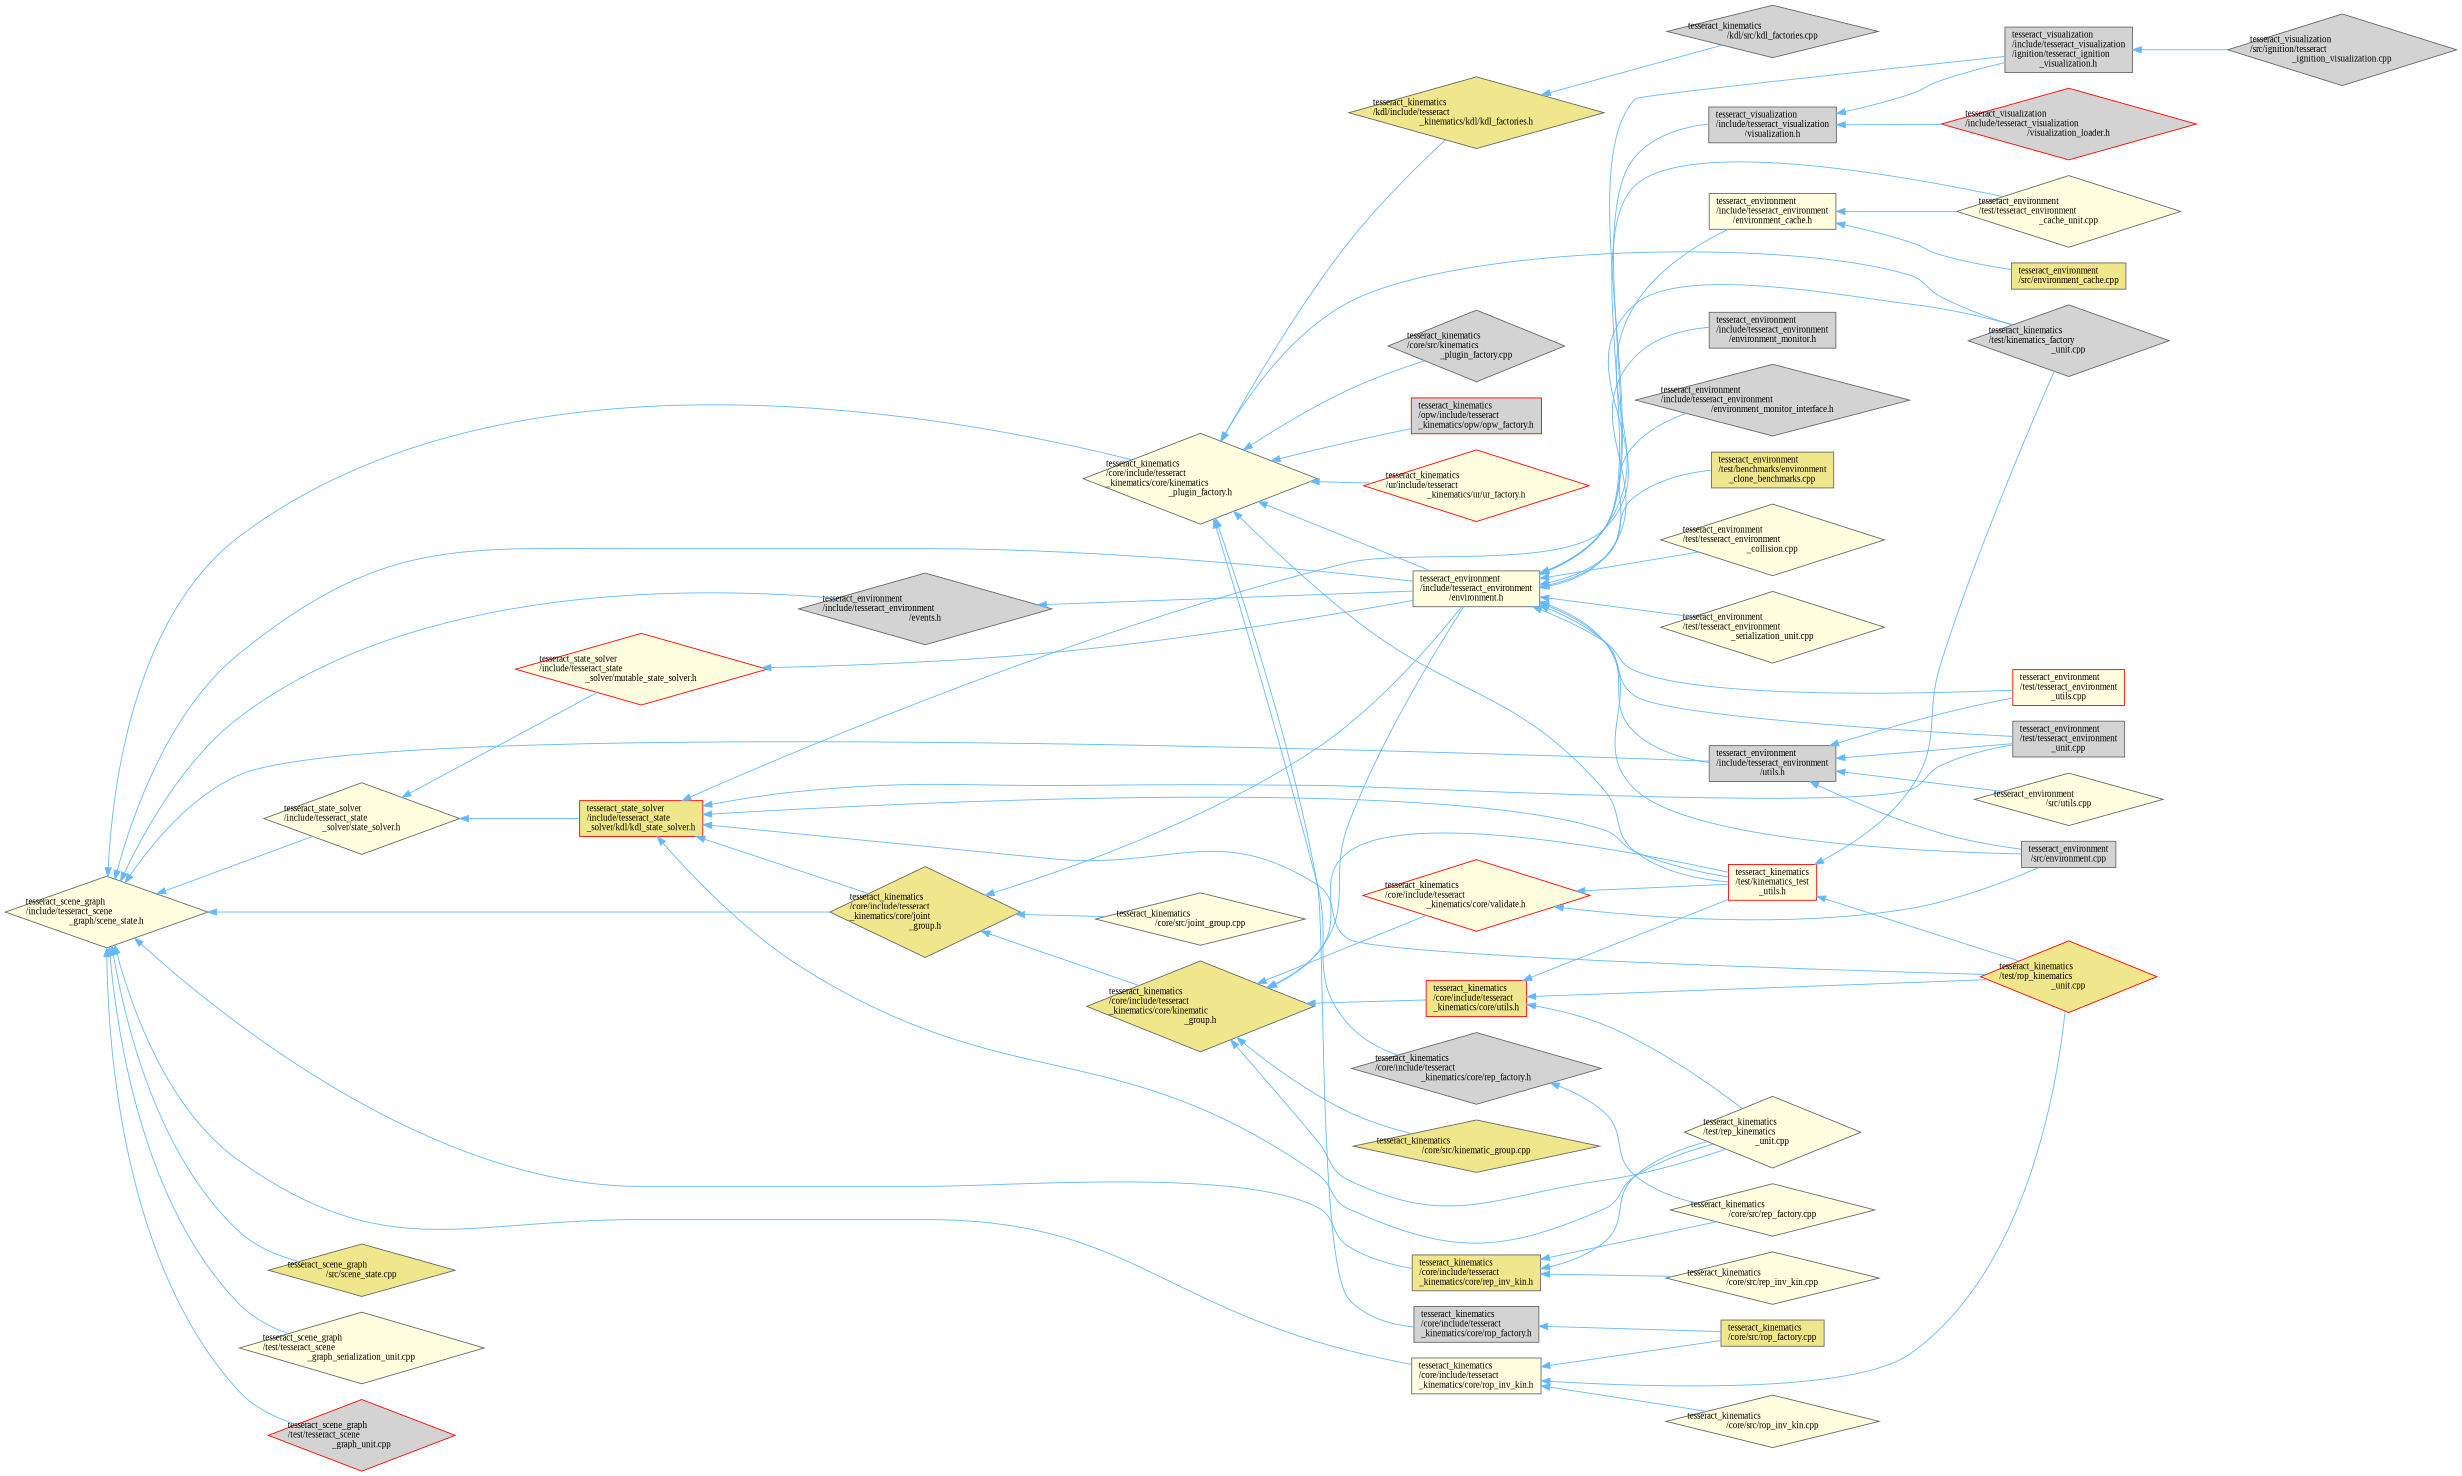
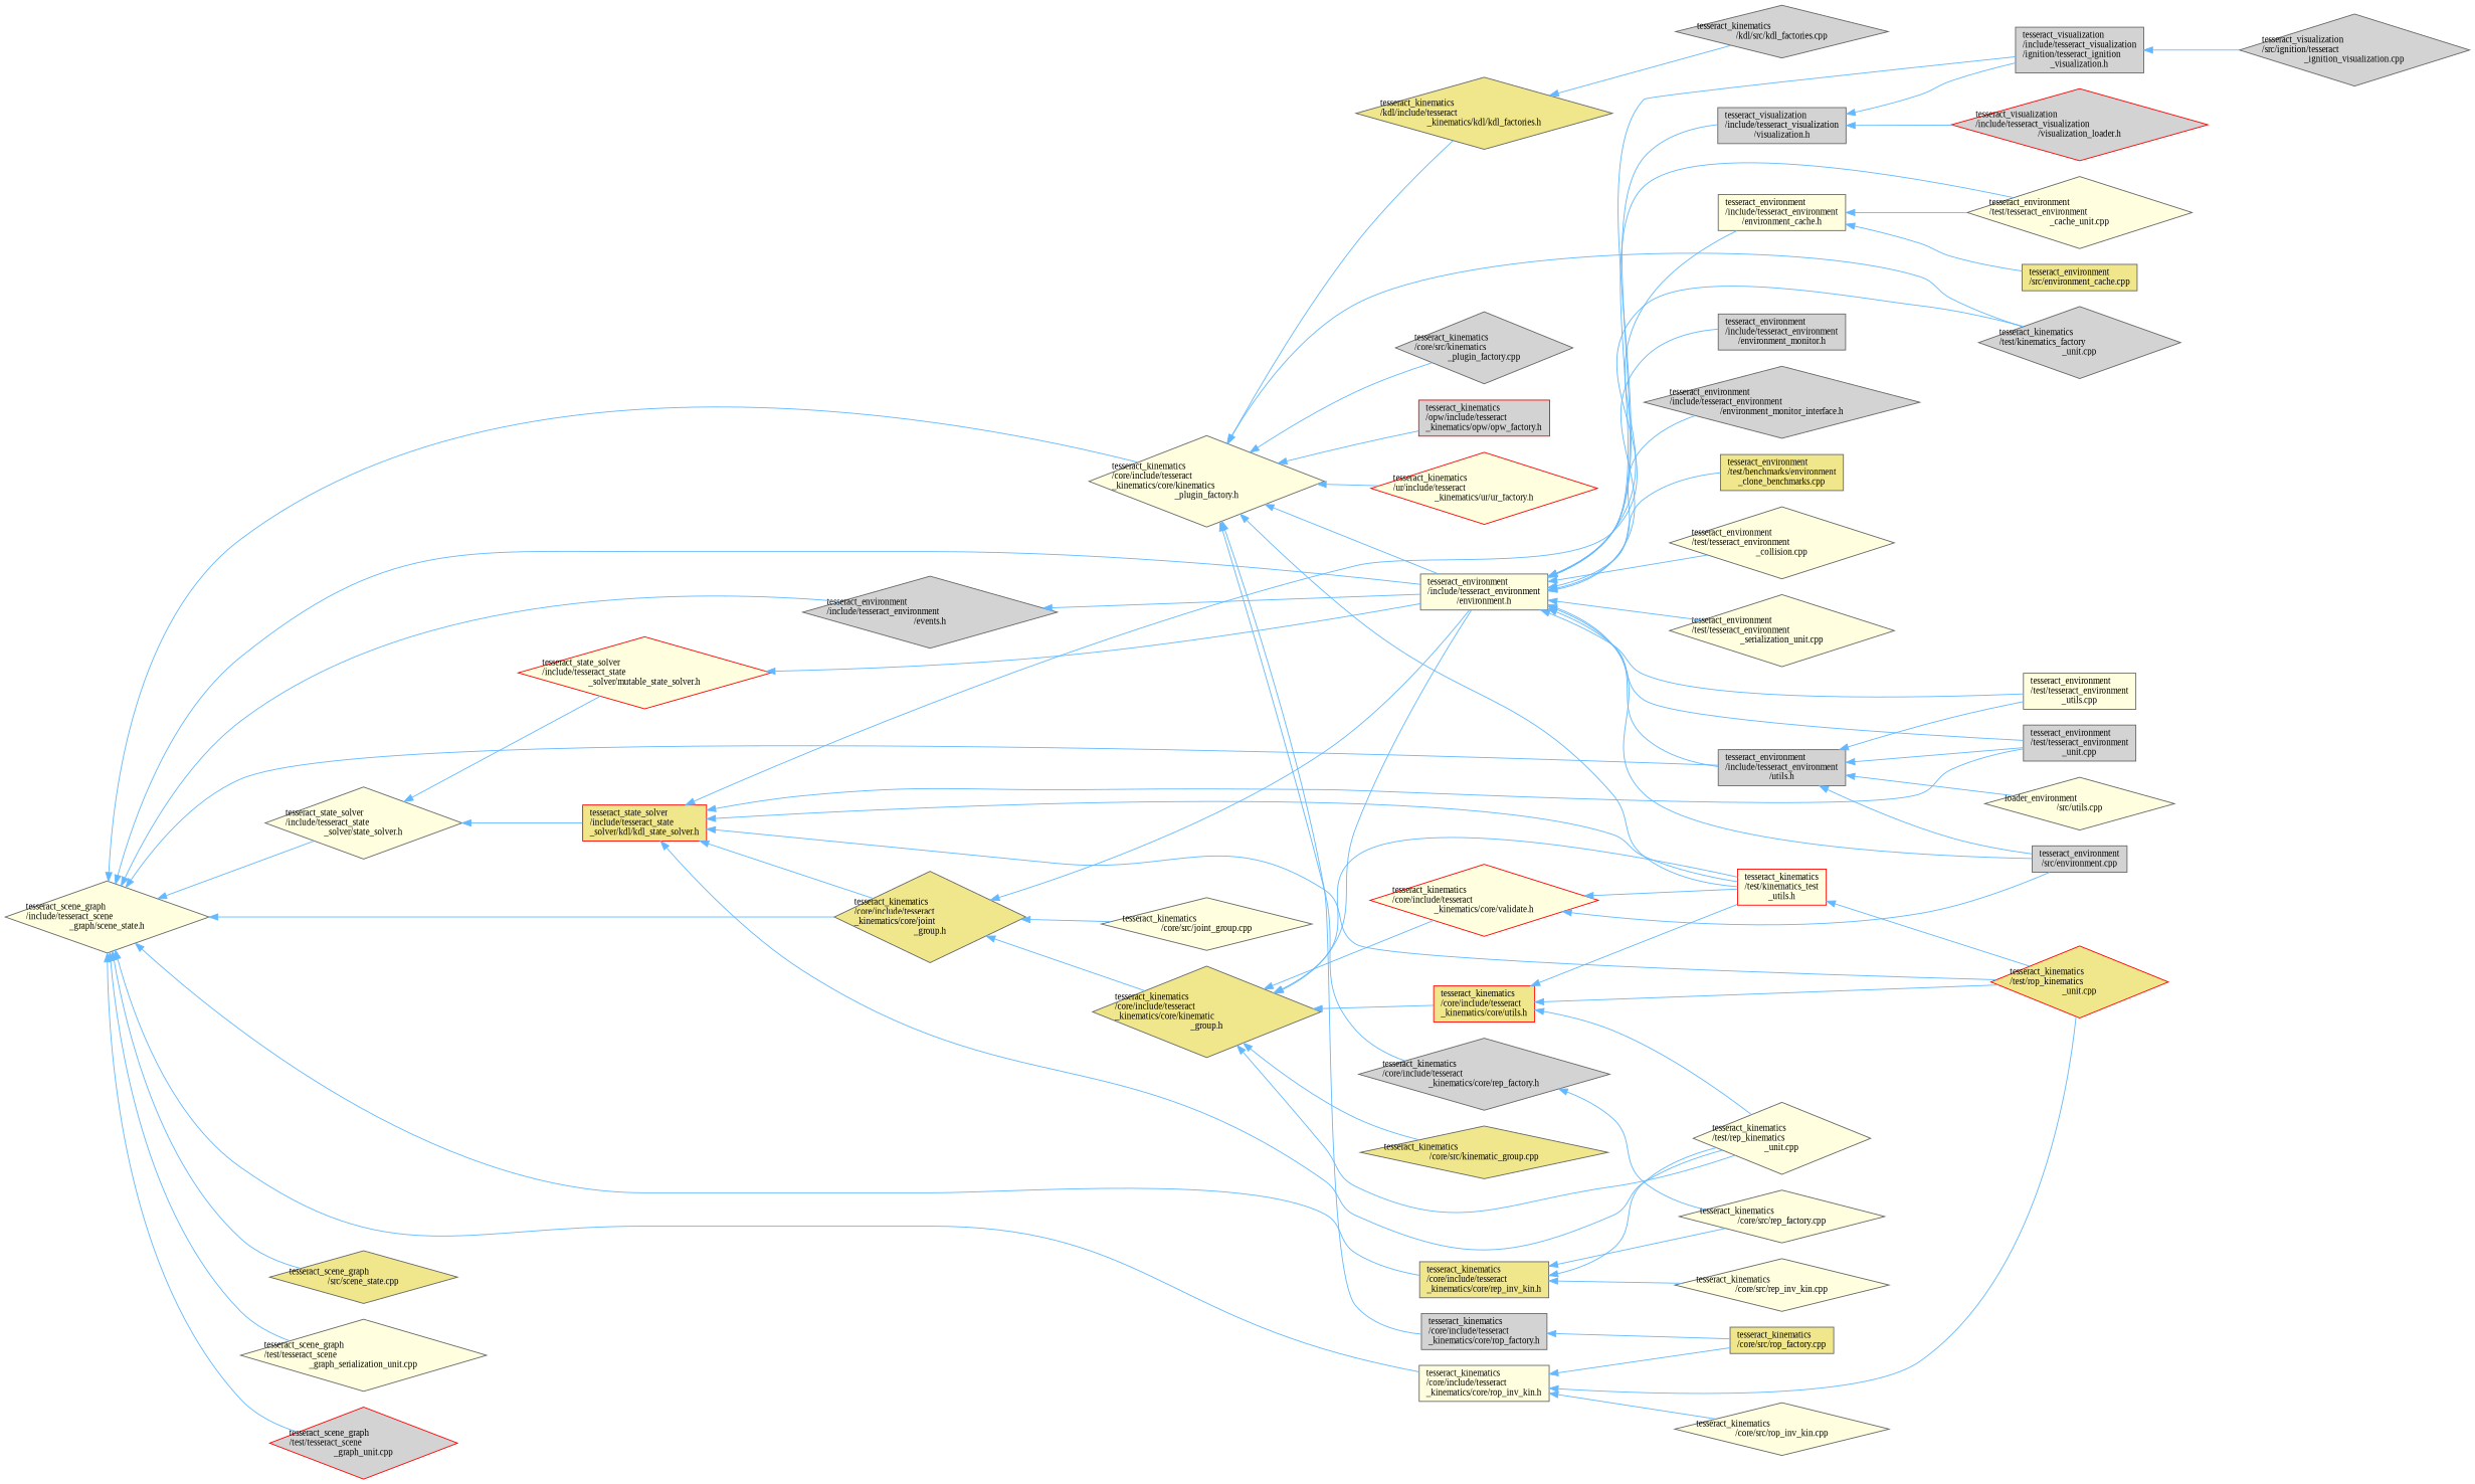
  digraph {
    fontname="Liberation Serif"
    rankdir=LR
    node [color=grey40 fillcolor=lightyellow fontname="Liberation Serif" fontsize=10 shape=diamond style=filled]
    edge [color=steelblue1 dir=back fontname="Liberation Serif" fontsize=10 labelfontname=Helvetica labelfontsize=10 style=solid]
    n1 [color=gray40 fontcolor=black height=0.2 label="tesseract_scene_graph\l/include/tesseract_scene\l_graph/scene_state.h" width=0.4]
    n2 [height=0.2 label="tesseract_environment\l/include/tesseract_environment\l/environment.h" shape=box width=0.4]
    n3 [fillcolor=lightgrey height=0.2 label="tesseract_environment\l/include/tesseract_environment\l/utils.h" shape=box width=0.4]
    n4 [fillcolor=lightgrey height=0.2 label="tesseract_environment\l/include/tesseract_environment\l/events.h" width=0.4]
    n5 [fillcolor=khaki height=0.2 label="tesseract_kinematics\l/core/include/tesseract\l_kinematics/core/joint\l_group.h" width=0.4]
    n6 [height=0.2 label="tesseract_kinematics\l/core/include/tesseract\l_kinematics/core/kinematics\l_plugin_factory.h" width=0.4]
    n7 [fillcolor=khaki height=0.2 label="tesseract_kinematics\l/core/include/tesseract\l_kinematics/core/rep_inv_kin.h" shape=box width=0.4]
    n8 [height=0.2 label="tesseract_kinematics\l/core/include/tesseract\l_kinematics/core/rop_inv_kin.h" shape=box width=0.4]
    n9 [fillcolor=khaki height=0.2 label="tesseract_scene_graph\l/src/scene_state.cpp" width=0.4]
    n10 [height=0.2 label="tesseract_scene_graph\l/test/tesseract_scene\l_graph_serialization_unit.cpp" width=0.4]
    n11 [color=red fillcolor=lightgrey height=0.2 label="tesseract_scene_graph\l/test/tesseract_scene\l_graph_unit.cpp" width=0.4]
    n12 [height=0.2 label="tesseract_state_solver\l/include/tesseract_state\l_solver/state_solver.h" width=0.4]
    n13 [height=0.2 label="tesseract_environment\l/include/tesseract_environment\l/environment_cache.h" shape=box width=0.4]
    n14 [height=0.2 label="tesseract_environment\l/test/tesseract_environment\l_cache_unit.cpp" width=0.4]
    n15 [fillcolor=lightgrey height=0.2 label="tesseract_environment\l/include/tesseract_environment\l/environment_monitor.h" shape=box width=0.4]
    n16 [fillcolor=lightgrey height=0.2 label="tesseract_environment\l/include/tesseract_environment\l/environment_monitor_interface.h" width=0.4]
    n17 [fillcolor=lightgrey height=0.2 label="tesseract_environment\l/src/environment.cpp" shape=box width=0.4]
    n18 [fillcolor=lightgrey height=0.2 label="tesseract_environment\l/test/tesseract_environment\l_unit.cpp" shape=box width=0.4]
-   n19 [color=red height=0.2 label="tesseract_environment\l/test/tesseract_environment\l_utils.cpp" shape=box width=0.4]
+   n19 [height=0.2 label="tesseract_environment\l/test/tesseract_environment\l_utils.cpp" shape=box width=0.4]
    n20 [fillcolor=khaki height=0.2 label="tesseract_environment\l/test/benchmarks/environment\l_clone_benchmarks.cpp" shape=box width=0.4]
    n21 [height=0.2 label="tesseract_environment\l/test/tesseract_environment\l_collision.cpp" width=0.4]
    n22 [height=0.2 label="tesseract_environment\l/test/tesseract_environment\l_serialization_unit.cpp" width=0.4]
    n23 [fillcolor=lightgrey height=0.2 label="tesseract_visualization\l/include/tesseract_visualization\l/ignition/tesseract_ignition\l_visualization.h" shape=box width=0.4]
    n24 [fillcolor=lightgrey height=0.2 label="tesseract_visualization\l/include/tesseract_visualization\l/visualization.h" shape=box width=0.4]
-   n25 [height=0.2 label="tesseract_environment\l/src/utils.cpp" width=0.4]
+   n25 [height=0.2 label="loader_environment\l/src/utils.cpp" width=0.4]
    n26 [fillcolor=khaki height=0.2 label="tesseract_kinematics\l/core/include/tesseract\l_kinematics/core/kinematic\l_group.h" width=0.4]
    n27 [height=0.2 label="tesseract_kinematics\l/core/src/joint_group.cpp" width=0.4]
    n28 [color=red height=0.2 label="tesseract_kinematics\l/test/kinematics_test\l_utils.h" shape=box width=0.4]
    n29 [fillcolor=lightgrey height=0.2 label="tesseract_kinematics\l/test/kinematics_factory\l_unit.cpp" width=0.4]
    n30 [fillcolor=lightgrey height=0.2 label="tesseract_kinematics\l/core/include/tesseract\l_kinematics/core/rep_factory.h" width=0.4]
    n31 [fillcolor=lightgrey height=0.2 label="tesseract_kinematics\l/core/include/tesseract\l_kinematics/core/rop_factory.h" shape=box width=0.4]
    n32 [fillcolor=lightgrey height=0.2 label="tesseract_kinematics\l/core/src/kinematics\l_plugin_factory.cpp" width=0.4]
    n33 [fillcolor=khaki height=0.2 label="tesseract_kinematics\l/kdl/include/tesseract\l_kinematics/kdl/kdl_factories.h" width=0.4]
    n34 [color=red fillcolor=lightgrey height=0.2 label="tesseract_kinematics\l/opw/include/tesseract\l_kinematics/opw/opw_factory.h" shape=box width=0.4]
    n35 [color=red height=0.2 label="tesseract_kinematics\l/ur/include/tesseract\l_kinematics/ur/ur_factory.h" width=0.4]
    n36 [height=0.2 label="tesseract_kinematics\l/test/rep_kinematics\l_unit.cpp" width=0.4]
    n37 [height=0.2 label="tesseract_kinematics\l/core/src/rep_factory.cpp" width=0.4]
    n38 [height=0.2 label="tesseract_kinematics\l/core/src/rep_inv_kin.cpp" width=0.4]
    n39 [color=red fillcolor=khaki height=0.2 label="tesseract_kinematics\l/test/rop_kinematics\l_unit.cpp" width=0.4]
    n40 [fillcolor=khaki height=0.2 label="tesseract_kinematics\l/core/src/rop_factory.cpp" shape=box width=0.4]
    n41 [height=0.2 label="tesseract_kinematics\l/core/src/rop_inv_kin.cpp" width=0.4]
    n42 [color=red fillcolor=khaki height=0.2 label="tesseract_state_solver\l/include/tesseract_state\l_solver/kdl/kdl_state_solver.h" shape=box width=0.4]
    n43 [color=red height=0.2 label="tesseract_state_solver\l/include/tesseract_state\l_solver/mutable_state_solver.h" width=0.4]
    n44 [fillcolor=khaki height=0.2 label="tesseract_environment\l/src/environment_cache.cpp" shape=box width=0.4]
    n45 [fillcolor=lightgrey height=0.2 label="tesseract_visualization\l/src/ignition/tesseract\l_ignition_visualization.cpp" width=0.4]
    n46 [color=red fillcolor=lightgrey height=0.2 label="tesseract_visualization\l/include/tesseract_visualization\l/visualization_loader.h" width=0.4]
    n47 [color=red fillcolor=khaki height=0.2 label="tesseract_kinematics\l/core/include/tesseract\l_kinematics/core/utils.h" shape=box width=0.4]
    n48 [color=red height=0.2 label="tesseract_kinematics\l/core/include/tesseract\l_kinematics/core/validate.h" width=0.4]
    n49 [fillcolor=khaki height=0.2 label="tesseract_kinematics\l/core/src/kinematic_group.cpp" width=0.4]
    n50 [fillcolor=lightgrey height=0.2 label="tesseract_kinematics\l/kdl/src/kdl_factories.cpp" width=0.4]
    n1 -> n2
    n1 -> n3
    n1 -> n4
    n1 -> n5
    n1 -> n6
    n1 -> n7
    n1 -> n8
    n1 -> n9
    n1 -> n10
    n1 -> n11
    n1 -> n12
    n2 -> n3
    n2 -> n13
    n2 -> n14
    n2 -> n15
    n2 -> n16
    n2 -> n17
    n2 -> n18
    n2 -> n19
    n2 -> n20
    n2 -> n21
    n2 -> n22
    n2 -> n23
    n2 -> n24
    n3 -> n17
    n3 -> n18
    n3 -> n19
    n3 -> n25
    n4 -> n2
    n5 -> n2
    n5 -> n26
    n5 -> n27
    n6 -> n2
    n6 -> n28
    n6 -> n29
    n6 -> n30
    n6 -> n31
    n6 -> n32
    n6 -> n33
    n6 -> n34
    n6 -> n35
    n7 -> n36
    n7 -> n37
    n7 -> n38
    n8 -> n39
    n8 -> n40
    n8 -> n41
    n12 -> n42
    n12 -> n43
    n13 -> n14
    n13 -> n44
    n23 -> n45
    n24 -> n23
    n24 -> n46
    n26 -> n2
    n26 -> n28
    n26 -> n36
    n26 -> n47
    n26 -> n48
    n26 -> n49
-   n28 -> n29
    n28 -> n39
    n30 -> n37
    n31 -> n40
    n33 -> n50
    n42 -> n5
    n42 -> n18
    n42 -> n28
    n42 -> n29
    n42 -> n36
    n42 -> n39
    n43 -> n2
    n47 -> n28
    n47 -> n36
    n47 -> n39
    n48 -> n17
    n48 -> n28
  }
